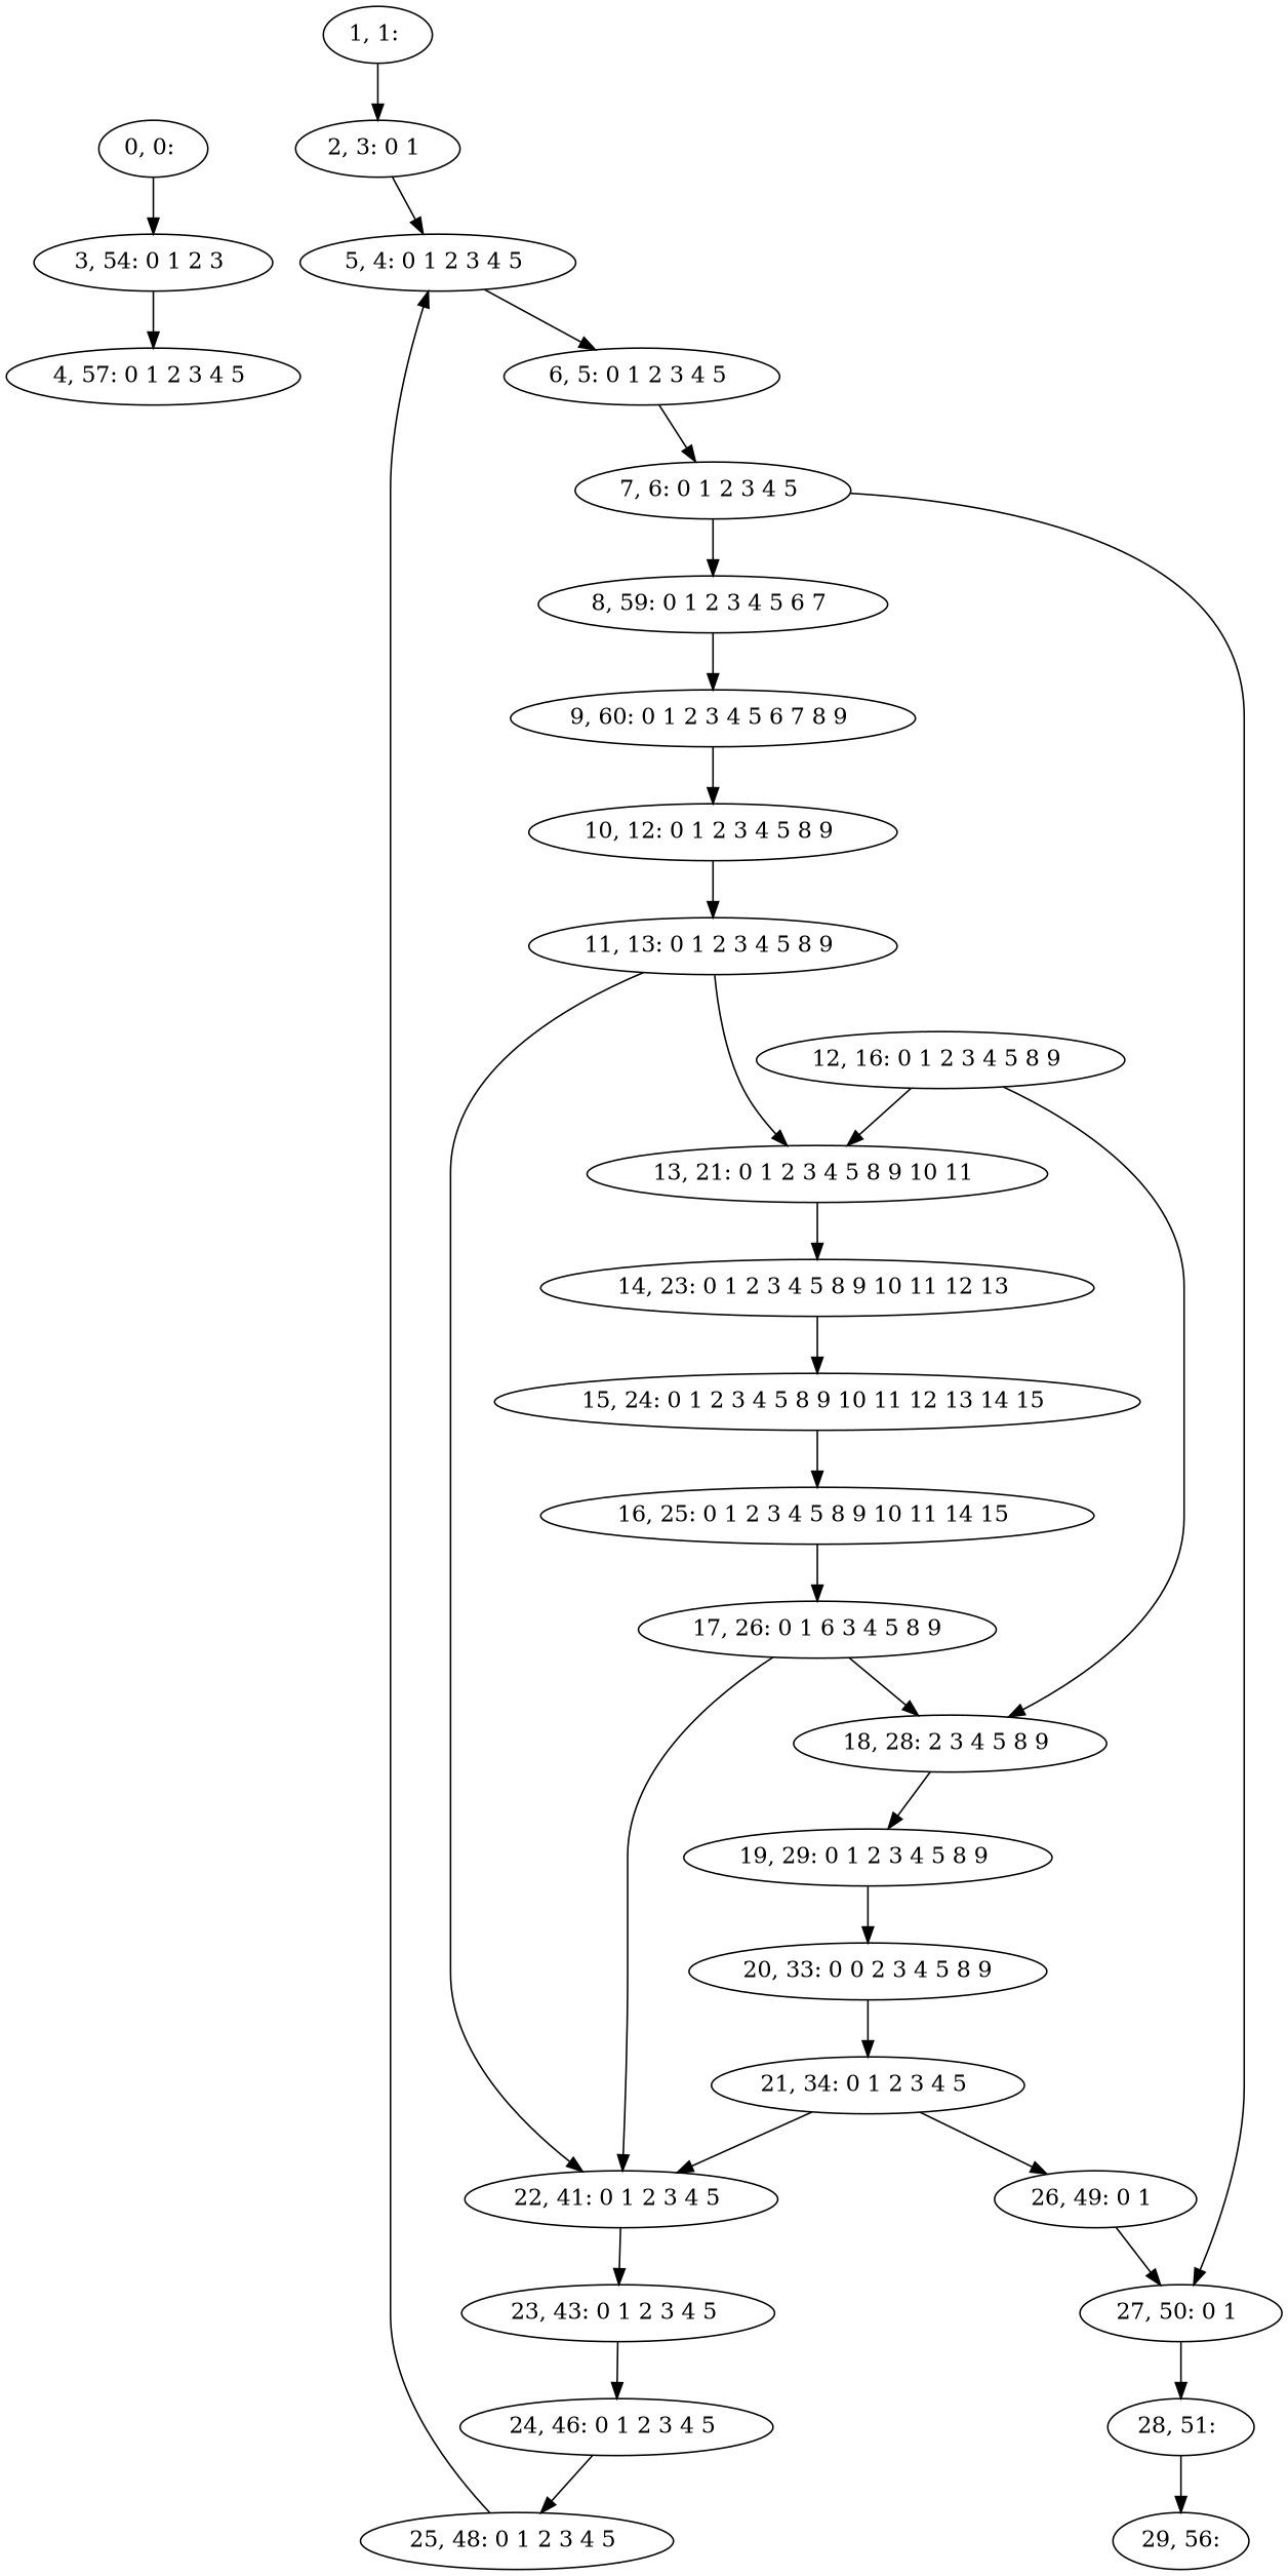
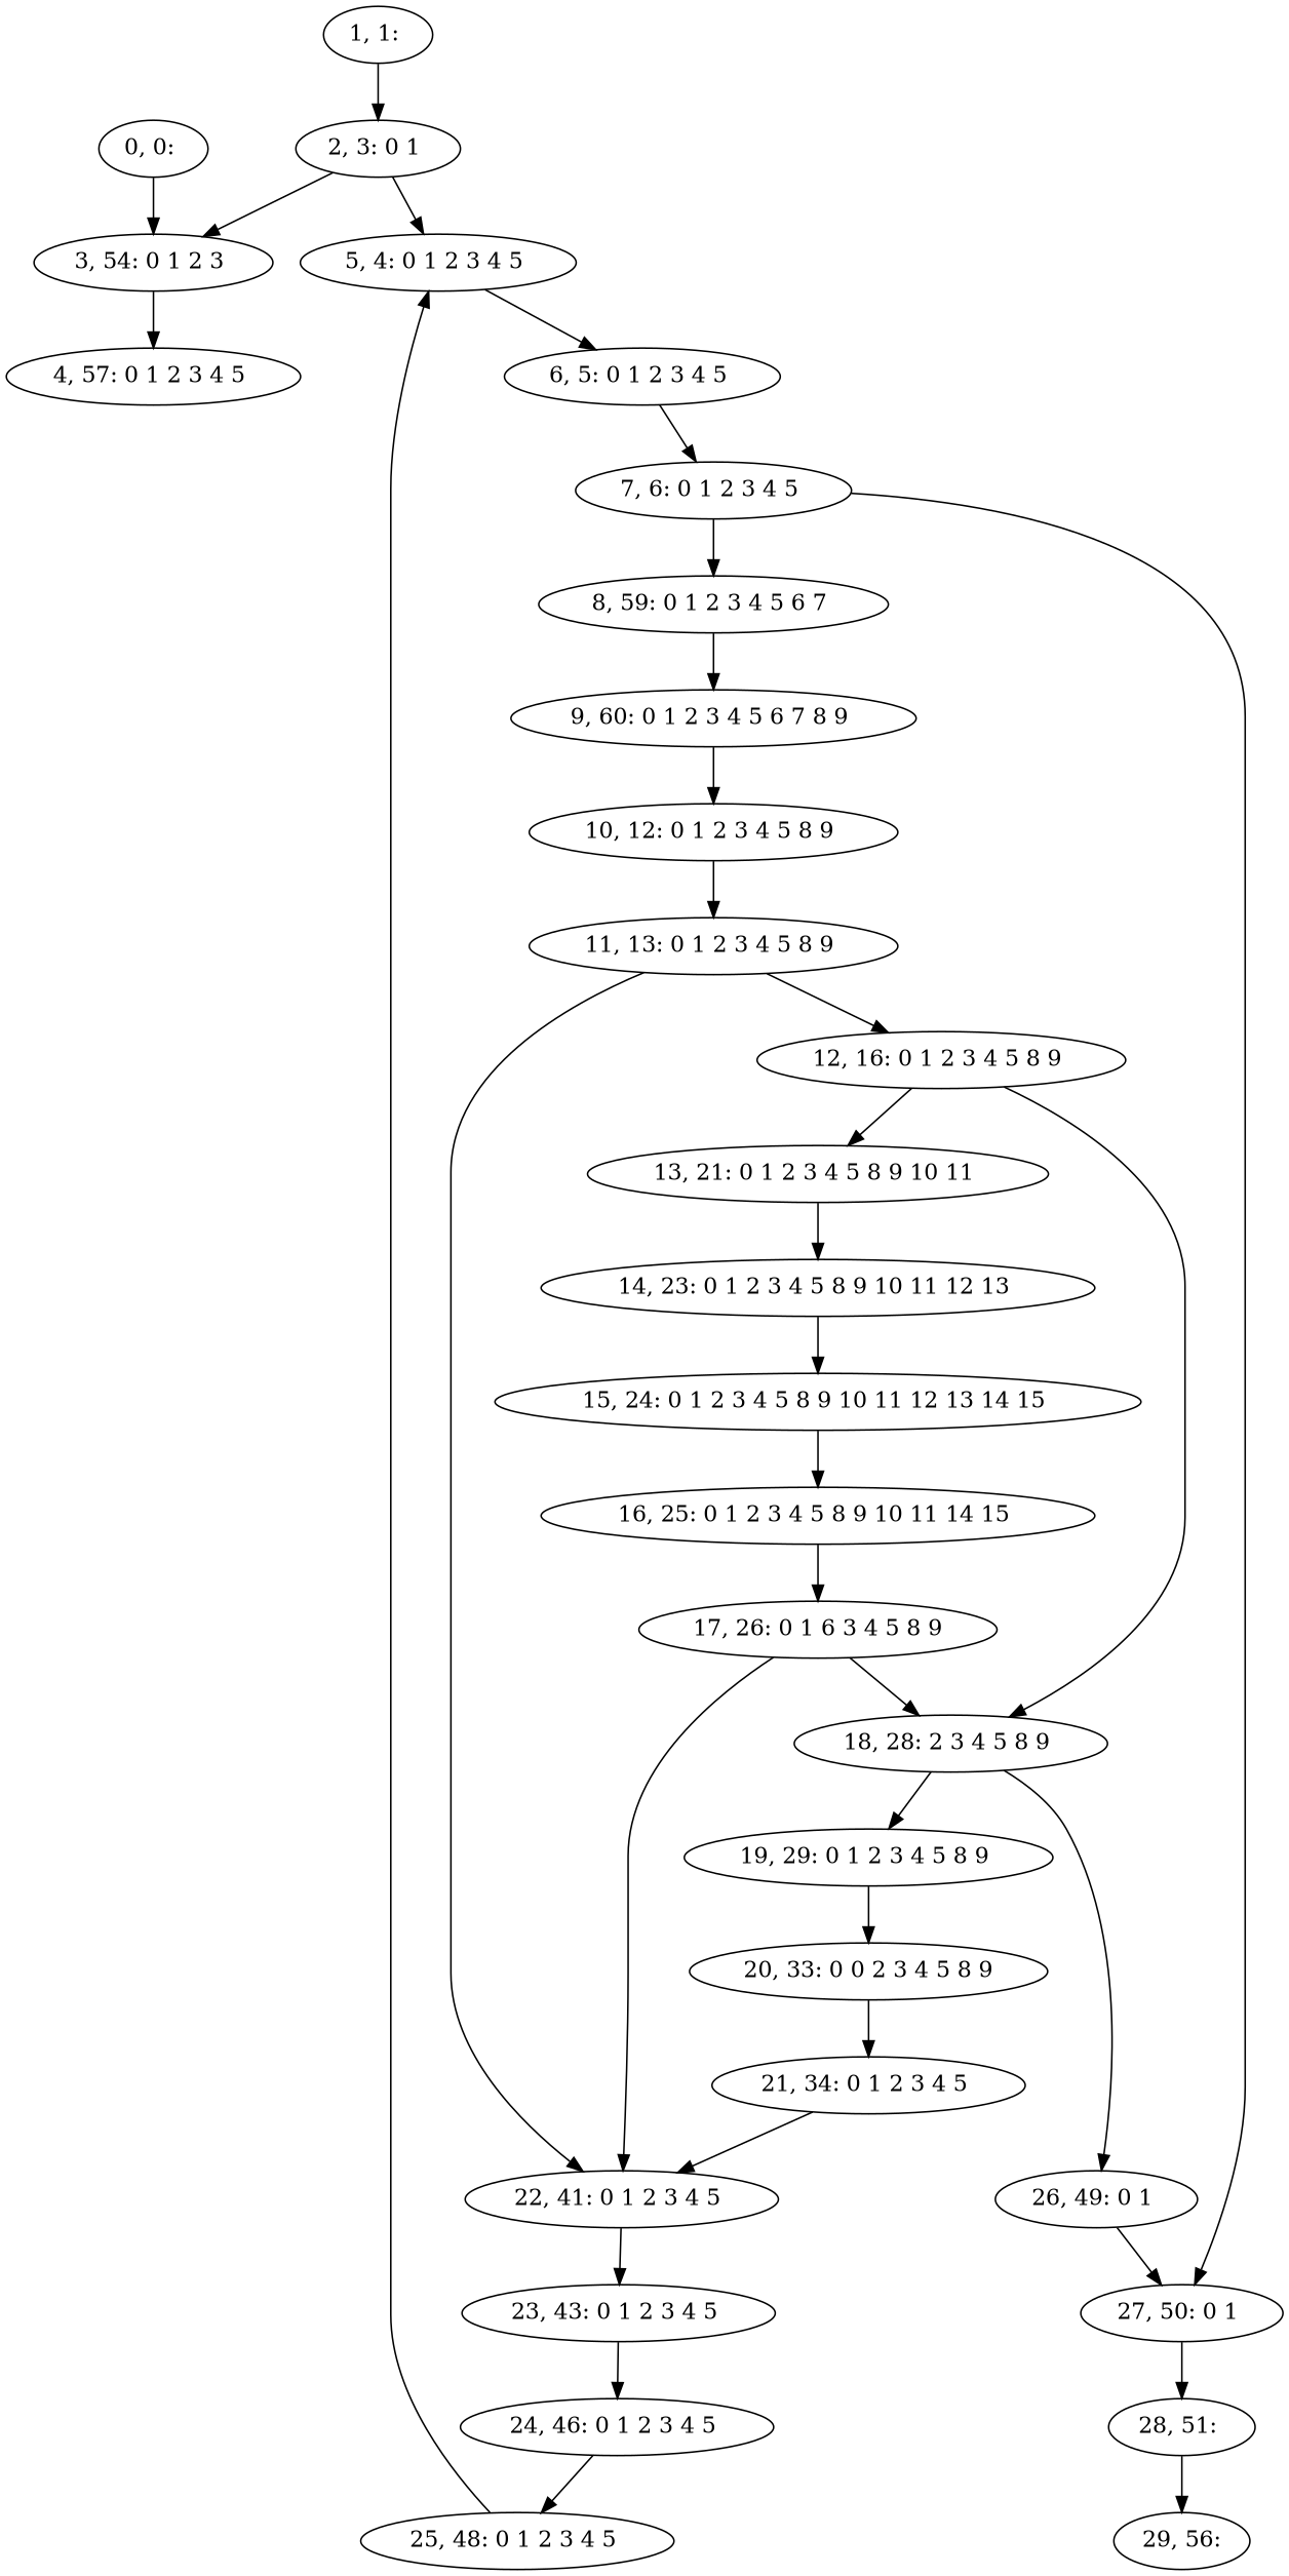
  digraph {
    n1 [label="0, 0: "]
    n2 [label="3, 54: 0 1 2 3 "]
    n3 [label="1, 1: "]
    n4 [label="2, 3: 0 1 "]
    n5 [label="5, 4: 0 1 2 3 4 5 "]
    n6 [label="4, 57: 0 1 2 3 4 5 "]
    n7 [label="6, 5: 0 1 2 3 4 5 "]
    n8 [label="7, 6: 0 1 2 3 4 5 "]
    n9 [label="8, 59: 0 1 2 3 4 5 6 7 "]
    n10 [label="27, 50: 0 1 "]
    n11 [label="9, 60: 0 1 2 3 4 5 6 7 8 9 "]
    n12 [label="26, 49: 0 1 "]
    n13 [label="10, 12: 0 1 2 3 4 5 8 9 "]
    n14 [label="11, 13: 0 1 2 3 4 5 8 9 "]
    n15 [label="12, 16: 0 1 2 3 4 5 8 9 "]
    n16 [label="22, 41: 0 1 2 3 4 5 "]
    n17 [label="13, 21: 0 1 2 3 4 5 8 9 10 11 "]
    n18 [label="18, 28: 2 3 4 5 8 9 "]
    n19 [label="23, 43: 0 1 2 3 4 5 "]
    n20 [label="14, 23: 0 1 2 3 4 5 8 9 10 11 12 13 "]
    n21 [label="19, 29: 0 1 2 3 4 5 8 9 "]
    n22 [label="15, 24: 0 1 2 3 4 5 8 9 10 11 12 13 14 15 "]
    n23 [label="16, 25: 0 1 2 3 4 5 8 9 10 11 14 15 "]
    n24 [label="17, 26: 0 1 6 3 4 5 8 9"]
    n25 [label="20, 33: 0 0 2 3 4 5 8 9"]
    n26 [label="21, 34: 0 1 2 3 4 5 "]
    n27 [label="24, 46: 0 1 2 3 4 5 "]
    n28 [label="25, 48: 0 1 2 3 4 5 "]
    n29 [label="28, 51: "]
    n30 [label="29, 56:"]
    n1 -> n2
    n2 -> n6
    n3 -> n4
+   n4 -> n2
    n4 -> n5
    n5 -> n7
    n7 -> n8
    n8 -> n9
    n8 -> n10
    n9 -> n11
    n10 -> n29
    n11 -> n13
    n12 -> n10
    n13 -> n14
-   n14 -> n17
+   n14 -> n15
    n14 -> n16
    n15 -> n17
    n15 -> n18
    n16 -> n19
    n17 -> n20
    n18 -> n21
    n19 -> n27
    n20 -> n22
    n21 -> n25
    n22 -> n23
    n23 -> n24
    n24 -> n16
    n24 -> n18
    n25 -> n26
-   n26 -> n12
+   n18 -> n12
    n26 -> n16
    n27 -> n28
    n28 -> n5
    n29 -> n30
  }
